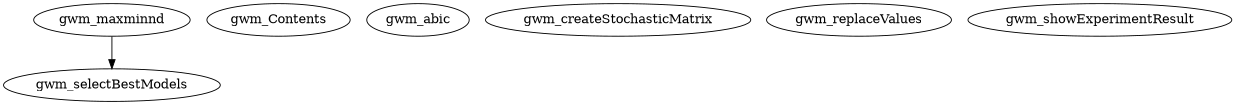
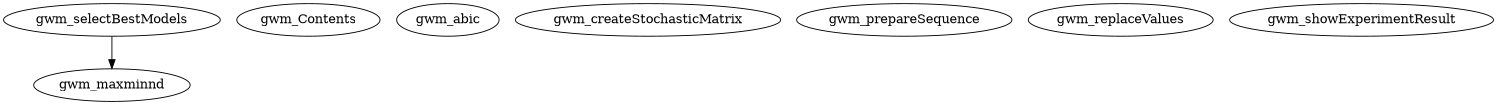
  digraph {
    gwm_selectBestModels
    gwm_maxminnd
    gwm_Contents
    gwm_abic
    gwm_createStochasticMatrix
+   gwm_prepareSequence
    gwm_replaceValues
    gwm_showExperimentResult
-   gwm_maxminnd -> gwm_selectBestModels
+   gwm_selectBestModels -> gwm_maxminnd
  }
